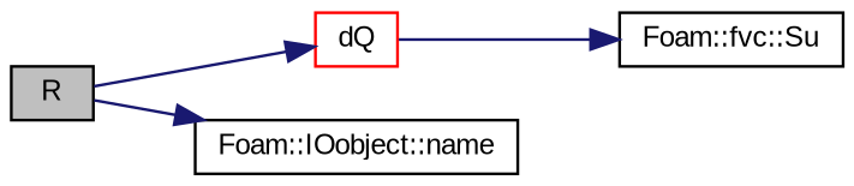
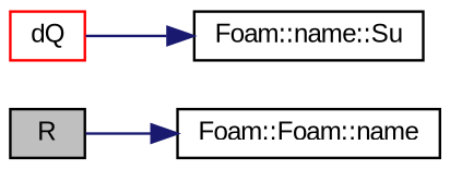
  digraph {
    fontname="Liberation Sans"
    rankdir=LR
    node [color=black fontname="Liberation Sans" fontsize=10 shape=record]
    edge [color=midnightblue fontname="Liberation Sans" fontsize=10 labelfontname=FreeSans labelfontsize=10 style=solid]
    n1 [fillcolor=grey75 fontcolor=black height=0.2 label=R style=filled width=0.4]
    n2 [color=red height=0.2 label=dQ width=0.4]
-   n3 [height=0.2 label="Foam::IOobject::name" width=0.4]
-   n4 [height=0.2 label="Foam::fvc::Su" width=0.4]
-   n1 -> n2
+   n3 [height=0.2 label="Foam::Foam::name" width=0.4]
+   n4 [height=0.2 label="Foam::name::Su" width=0.4]
    n1 -> n3
    n2 -> n4
  }
